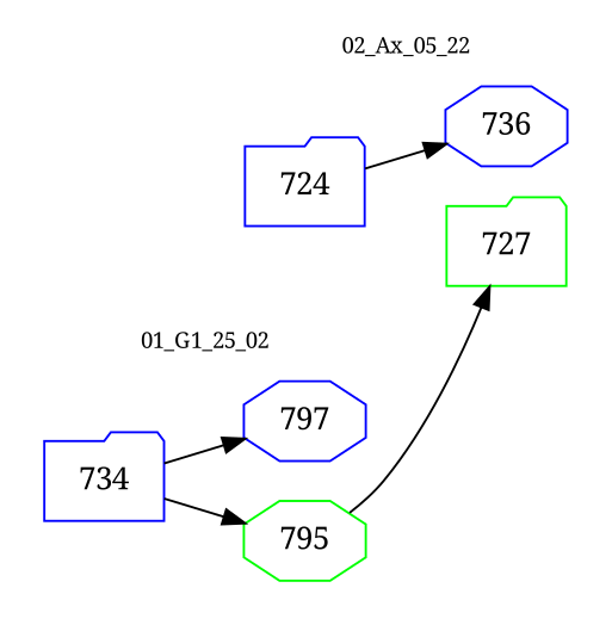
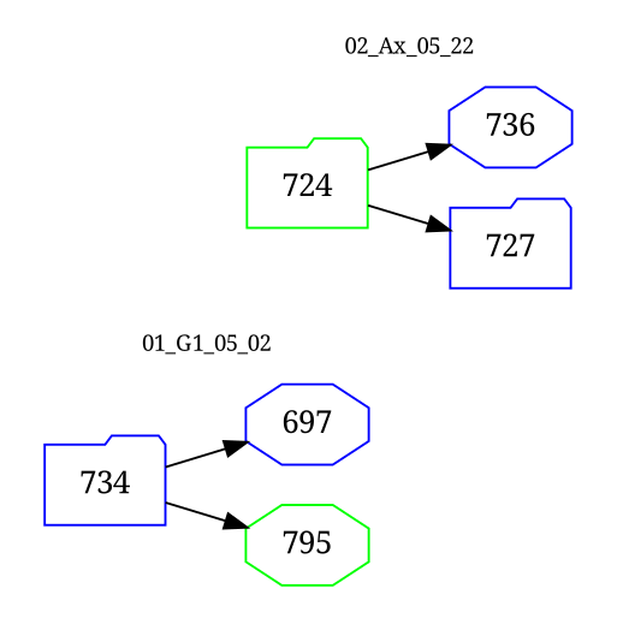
  digraph {
    fontname="Noto Serif"
    rankdir=LR
    node [color=blue fontname="Noto Serif" shape=folder]
    edge [color=black fontname="Noto Serif"]
-   n1 [label=724]
+   n1 [color=green label=724]
    n2 [label=736 shape=octagon]
-   n3 [color=green label=727]
+   n3 [label=727]
    n4 [label=734]
    n5 [color=green label=795 shape=octagon]
-   n6 [label=797 shape=octagon]
+   n6 [label=697 shape=octagon]
    subgraph cluster_1 {
      color=white
      fontsize=10
      label="02_Ax_05_22"
      n1
      n2
      n3
    }
    subgraph cluster_2 {
      color=white
      fontsize=10
-     label="01_G1_25_02"
+     label="01_G1_05_02"
      n4
      n5
      n6
    }
    n1 -> n2
-   n5 -> n3
+   n1 -> n3
    n4 -> n5
    n4 -> n6
  }
